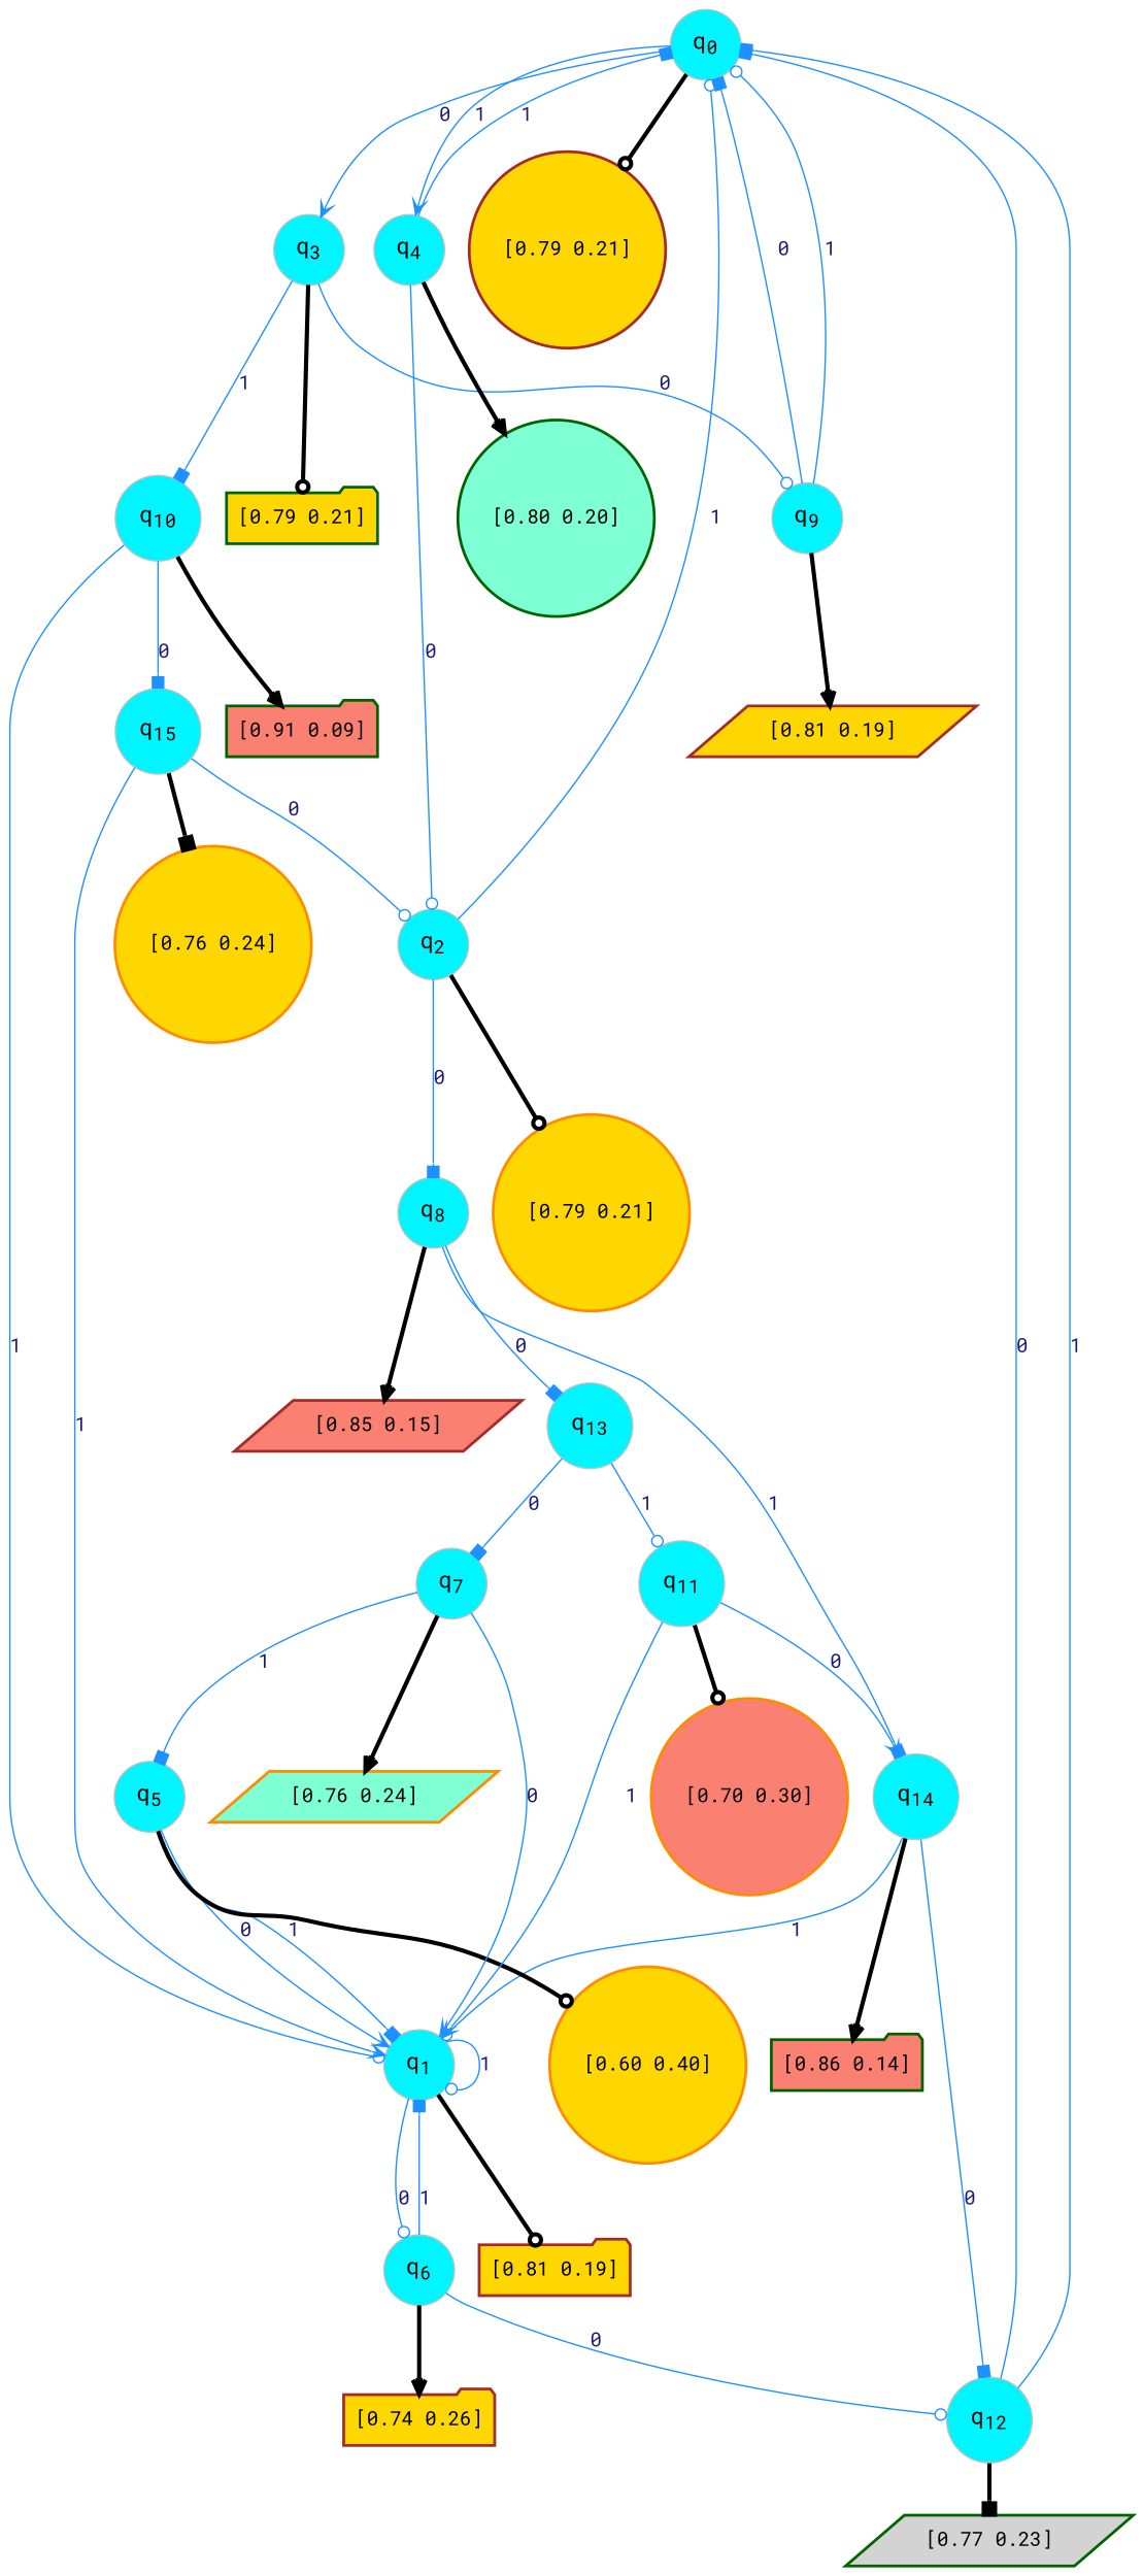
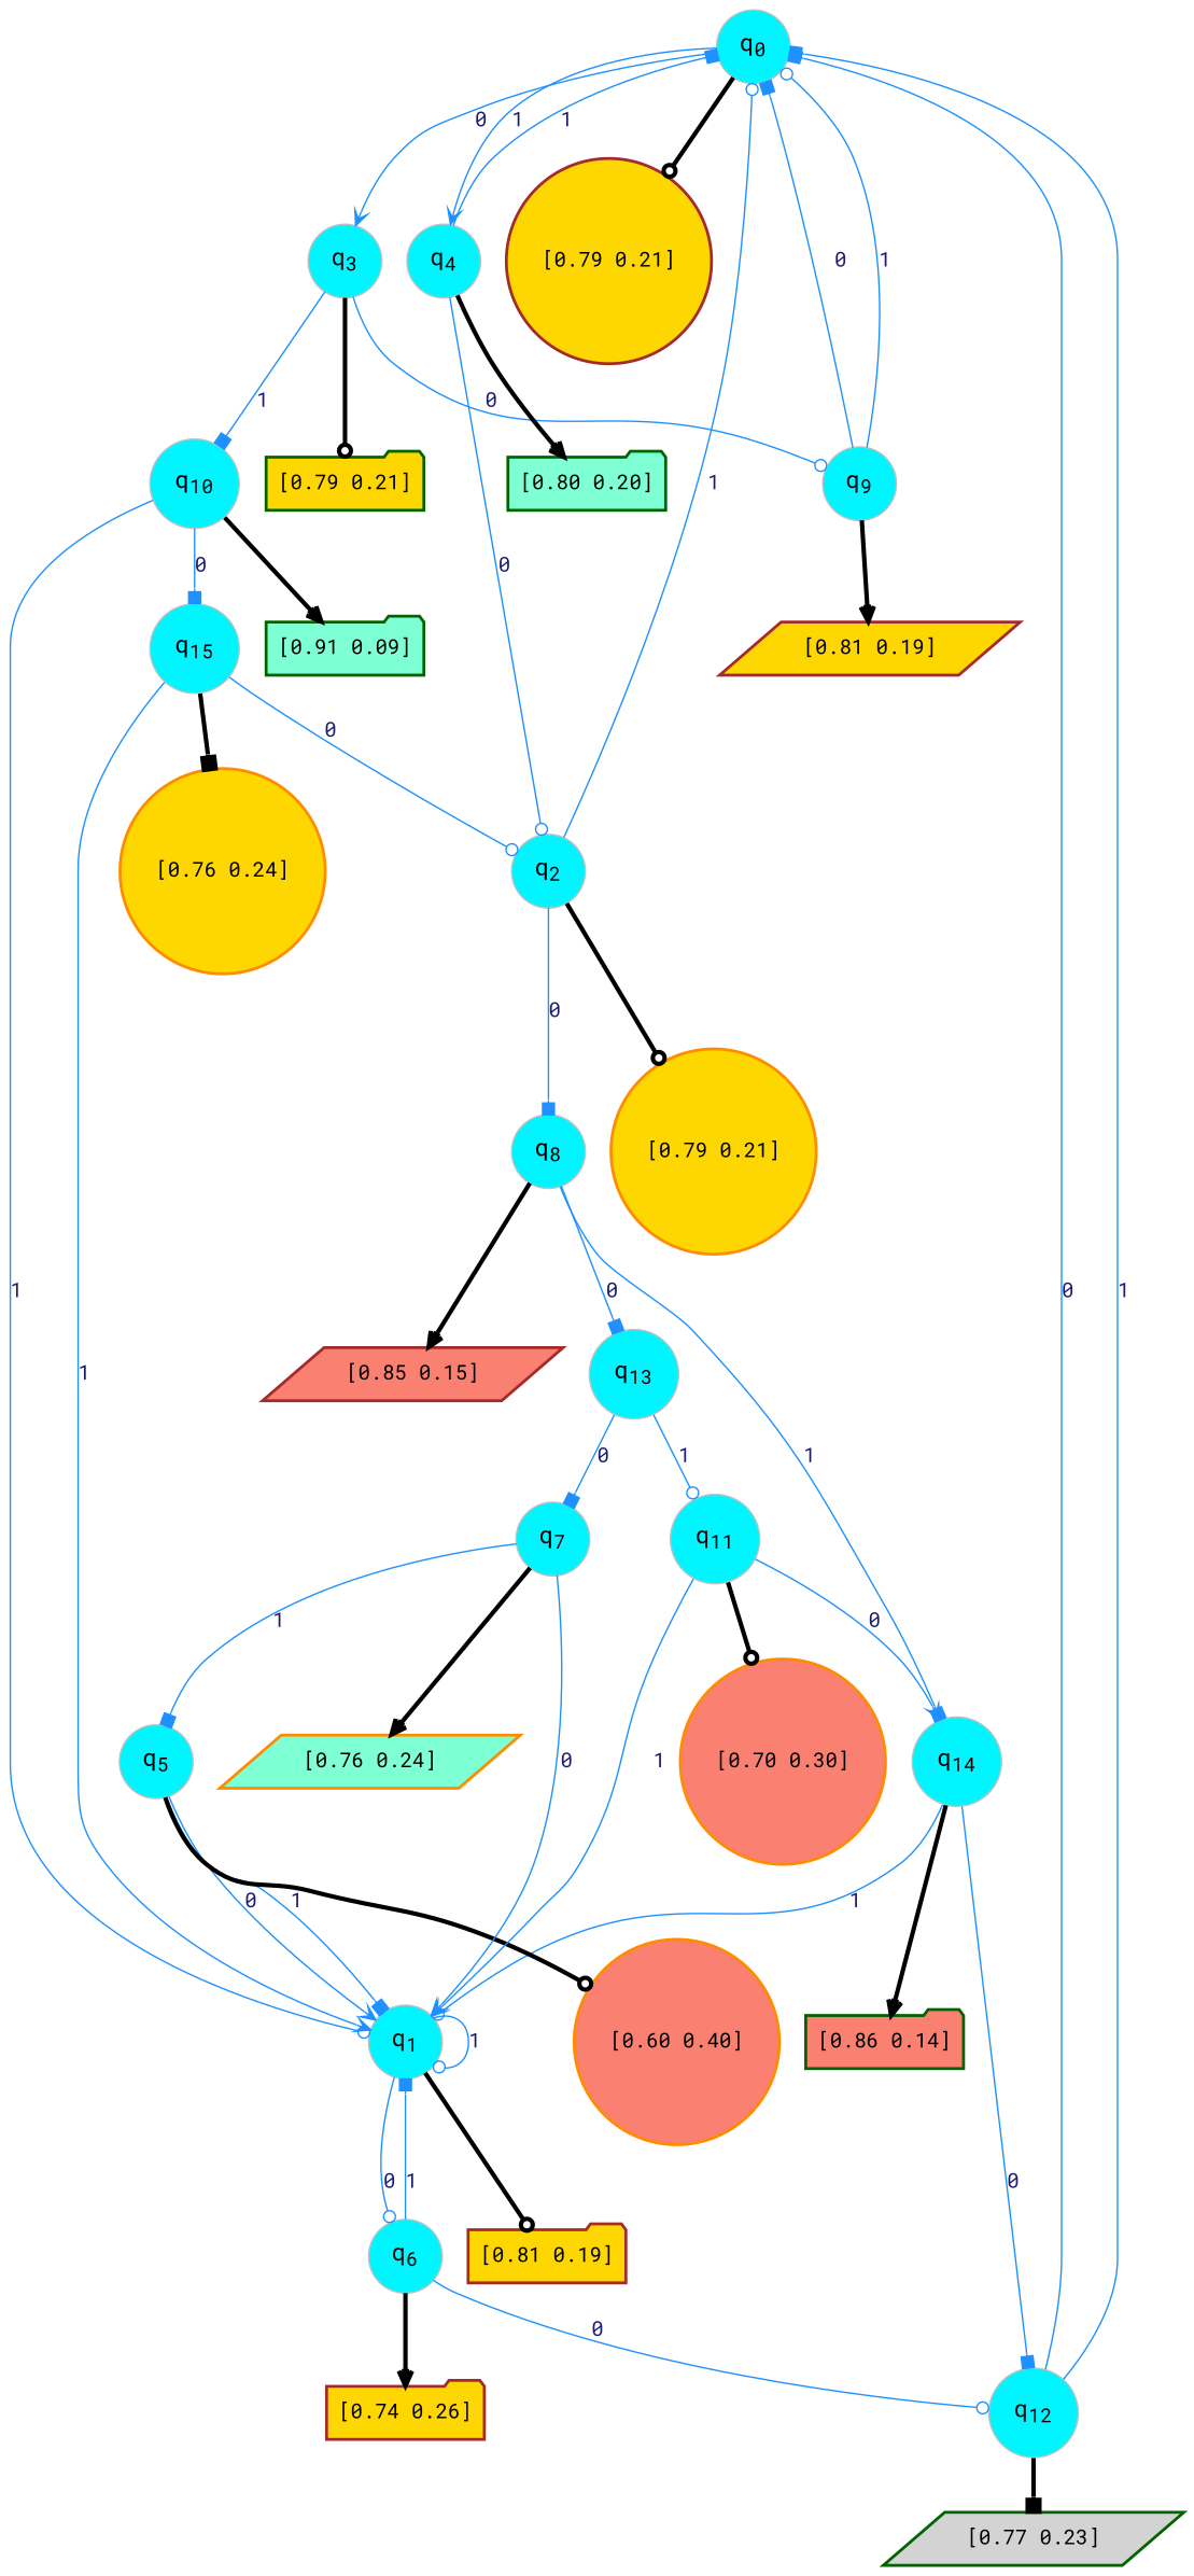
  digraph {
    fontname="Roboto Mono"
    rankdir=TD
    node [color=gray fillcolor=turquoise1 fontcolor=black fontname="Roboto Mono" fontsize=16 fontweight=bold shape=circle style=filled]
    edge [arrowhead=odot arrowsize=1 color=dodgerblue1 fontcolor=midnightblue fontname="Roboto Mono" fontweight=bold penwidth=1 style=solid weight=20]
    n1 [label=<q<SUB>0</SUB>>]
    n2 [label=<q<SUB>3</SUB>>]
    n3 [label=<q<SUB>4</SUB>>]
    n4 [color=brown fillcolor=gold fontsize=14 label="[0.79 0.21]" penwidth=2]
    n5 [label=<q<SUB>9</SUB>>]
    n6 [label=<q<SUB>10</SUB>>]
    n7 [color=darkgreen fillcolor=gold fontsize=14 label="[0.79 0.21]" penwidth=2 shape=folder]
    n8 [label=<q<SUB>2</SUB>>]
-   n9 [color=darkgreen fillcolor=aquamarine fontsize=14 label="[0.80 0.20]" penwidth=2]
+   n9 [color=darkgreen fillcolor=aquamarine fontsize=14 label="[0.80 0.20]" penwidth=2 shape=folder]
    n10 [label=<q<SUB>1</SUB>>]
    n11 [label=<q<SUB>6</SUB>>]
    n12 [color=brown fillcolor=gold fontsize=14 label="[0.81 0.19]" penwidth=2 shape=folder]
    n13 [label=<q<SUB>12</SUB>>]
    n14 [color=brown fillcolor=gold fontsize=14 label="[0.74 0.26]" penwidth=2 shape=folder]
    n15 [label=<q<SUB>8</SUB>>]
    n16 [color=darkorange fillcolor=gold fontsize=14 label="[0.79 0.21]" penwidth=2]
    n17 [label=<q<SUB>13</SUB>>]
    n18 [label=<q<SUB>14</SUB>>]
    n19 [color=brown fillcolor=salmon fontsize=14 label="[0.85 0.15]" penwidth=2 shape=parallelogram]
    n20 [color=brown fillcolor=gold fontsize=14 label="[0.81 0.19]" penwidth=2 shape=parallelogram]
    n21 [label=<q<SUB>15</SUB>>]
-   n22 [color=darkgreen fillcolor=salmon fontsize=14 label="[0.91 0.09]" penwidth=2 shape=folder]
+   n22 [color=darkgreen fillcolor=aquamarine fontsize=14 label="[0.91 0.09]" penwidth=2 shape=folder]
    n23 [label=<q<SUB>5</SUB>>]
-   n24 [color=darkorange fillcolor=gold fontsize=14 label="[0.60 0.40]" penwidth=2]
+   n24 [color=darkorange fillcolor=salmon fontsize=14 label="[0.60 0.40]" penwidth=2]
    n25 [color=darkgreen fillcolor=lightgrey fontsize=14 label="[0.77 0.23]" penwidth=2 shape=parallelogram]
    n26 [label=<q<SUB>7</SUB>>]
    n27 [color=darkorange fillcolor=aquamarine fontsize=14 label="[0.76 0.24]" penwidth=2 shape=parallelogram]
    n28 [label=<q<SUB>11</SUB>>]
    n29 [color=darkgreen fillcolor=salmon fontsize=14 label="[0.86 0.14]" penwidth=2 shape=folder]
    n30 [color=darkorange fillcolor=gold fontsize=14 label="[0.76 0.24]" penwidth=2]
    n31 [color=darkorange fillcolor=salmon fontsize=14 label="[0.70 0.30]" penwidth=2]
    n1 -> n2 [arrowhead=vee label=0]
    n1 -> n3 [arrowhead=vee label=1]
    n1 -> n4 [color=black penwidth=3]
    n2 -> n5 [label=0]
    n2 -> n6 [arrowhead=box label=1]
    n2 -> n7 [color=black penwidth=3]
    n3 -> n1 [arrowhead=box label=1]
    n3 -> n8 [label=0]
    n3 -> n9 [arrowhead=vee color=black penwidth=3]
    n5 -> n1 [arrowhead=box label=0]
    n5 -> n1 [label=1]
    n5 -> n20 [arrowhead=vee color=black penwidth=3]
    n6 -> n10 [label=1]
    n6 -> n21 [arrowhead=box label=0]
    n6 -> n22 [arrowhead=vee color=black penwidth=3]
    n8 -> n1 [label=1]
    n8 -> n15 [arrowhead=box label=0]
    n8 -> n16 [color=black penwidth=3]
    n10 -> n10 [label=1]
    n10 -> n11 [label=0]
    n10 -> n12 [color=black penwidth=3]
    n11 -> n10 [arrowhead=box label=1]
    n11 -> n13 [label=0]
    n11 -> n14 [arrowhead=vee color=black penwidth=3]
    n13 -> n1 [arrowhead=box label=0]
    n13 -> n1 [arrowhead=box label=1]
    n13 -> n25 [arrowhead=box color=black penwidth=3]
    n15 -> n17 [arrowhead=box label=0]
    n15 -> n18 [arrowhead=box label=1]
    n15 -> n19 [arrowhead=vee color=black penwidth=3]
    n17 -> n26 [arrowhead=box label=0]
    n17 -> n28 [label=1]
    n18 -> n10 [label=1]
    n18 -> n13 [arrowhead=box label=0]
    n18 -> n29 [arrowhead=vee color=black penwidth=3]
    n21 -> n8 [label=0]
    n21 -> n10 [arrowhead=vee label=1]
    n21 -> n30 [arrowhead=box color=black penwidth=3]
    n23 -> n10 [arrowhead=vee label=0]
    n23 -> n10 [arrowhead=box label=1]
    n23 -> n24 [color=black penwidth=3]
    n26 -> n10 [arrowhead=vee label=0]
    n26 -> n23 [arrowhead=box label=1]
    n26 -> n27 [arrowhead=vee color=black penwidth=3]
    n28 -> n10 [arrowhead=vee label=1]
    n28 -> n18 [arrowhead=vee label=0]
    n28 -> n31 [color=black penwidth=3]
  }
